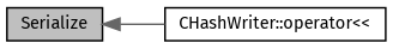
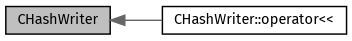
  digraph {
    rankdir=LR
    fontname="Fira Sans"
    node [color=black fontname="Fira Sans" fontsize=10 shape=record style=filled]
-   n1 [fillcolor=grey75 fontcolor=black height=0.2 label=Serialize width=0.4]
+   n1 [fillcolor=grey75 fontcolor=black height=0.2 label=CHashWriter width=0.4]
    n2 [fillcolor=white height=0.2 label="CHashWriter::operator\<\<" width=0.4]
    n1 -> n2 [color=gray40 dir=back fontname="Fira Sans" fontsize=10 labelfontname=Helvetica labelfontsize=10 style=solid]
  }
